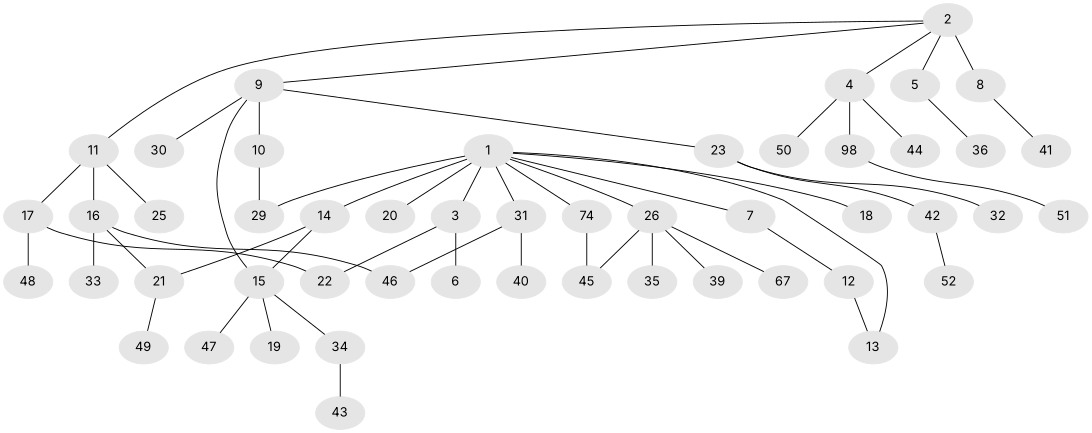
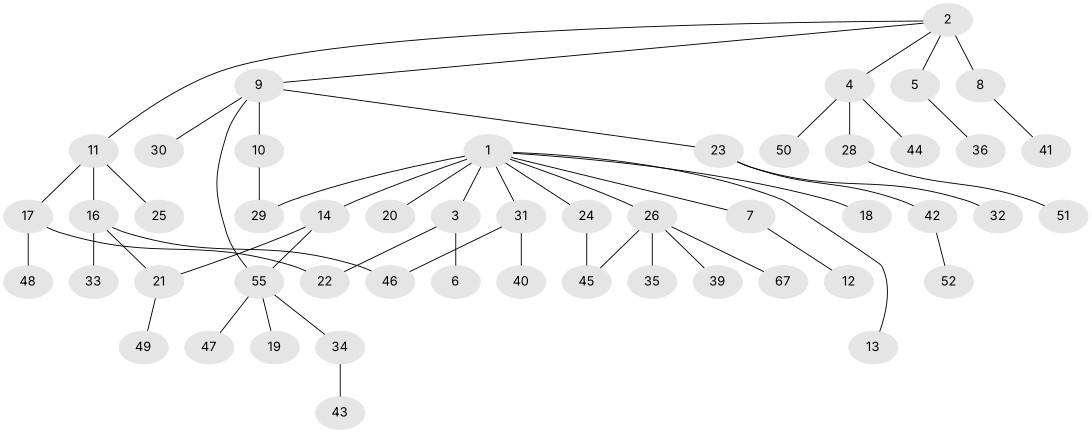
  graph {
    fontname=Inter
    node [color=gray90 fontname=Inter style=filled]
    edge [fontname=Inter weight=1.0]
    1
    3
    7
    13
    14
    18
    20
-   24 [label=74]
+   24
    26
    29
    31
    2
    4
    5
    8
    9
    11
    6
    22
    12
-   15
+   15 [label=55]
    21
    45
    n24 [label=67]
    35
    39
    46
    40
-   28 [label=98]
+   28
    44
    50
    36
    41
    10
    23
    30
    16
    17
    25
    51
    19
    34
    47
    32
    42
    33
    48
    49
    43
    52
    1 -- 3
    1 -- 7
    1 -- 13
    1 -- 14
    1 -- 18
    1 -- 20
    1 -- 24
    1 -- 26
    1 -- 29 [weight=3.0]
    1 -- 31
    3 -- 6 [weight=3.0]
    3 -- 22
    7 -- 12
    14 -- 15 [weight=4.0]
    14 -- 21
    24 -- 45
    26 -- 45
    26 -- n24
    26 -- 35
    26 -- 39
    31 -- 46
    31 -- 40
    2 -- 4
    2 -- 5
    2 -- 8 [weight=4.0]
    2 -- 9
    2 -- 11
    4 -- 28
    4 -- 44
    4 -- 50
    5 -- 36
    8 -- 41
    9 -- 15
    9 -- 10
    9 -- 23
    9 -- 30
    11 -- 16
    11 -- 17
    11 -- 25 [weight=2.0]
-   12 -- 13
    15 -- 19
    15 -- 34
    15 -- 47
    21 -- 49
    28 -- 51
    10 -- 29
    23 -- 32
    23 -- 42
    16 -- 21
    16 -- 46 [weight=3.0]
    16 -- 33
    17 -- 22
    17 -- 48
    34 -- 43
    42 -- 52
  }
